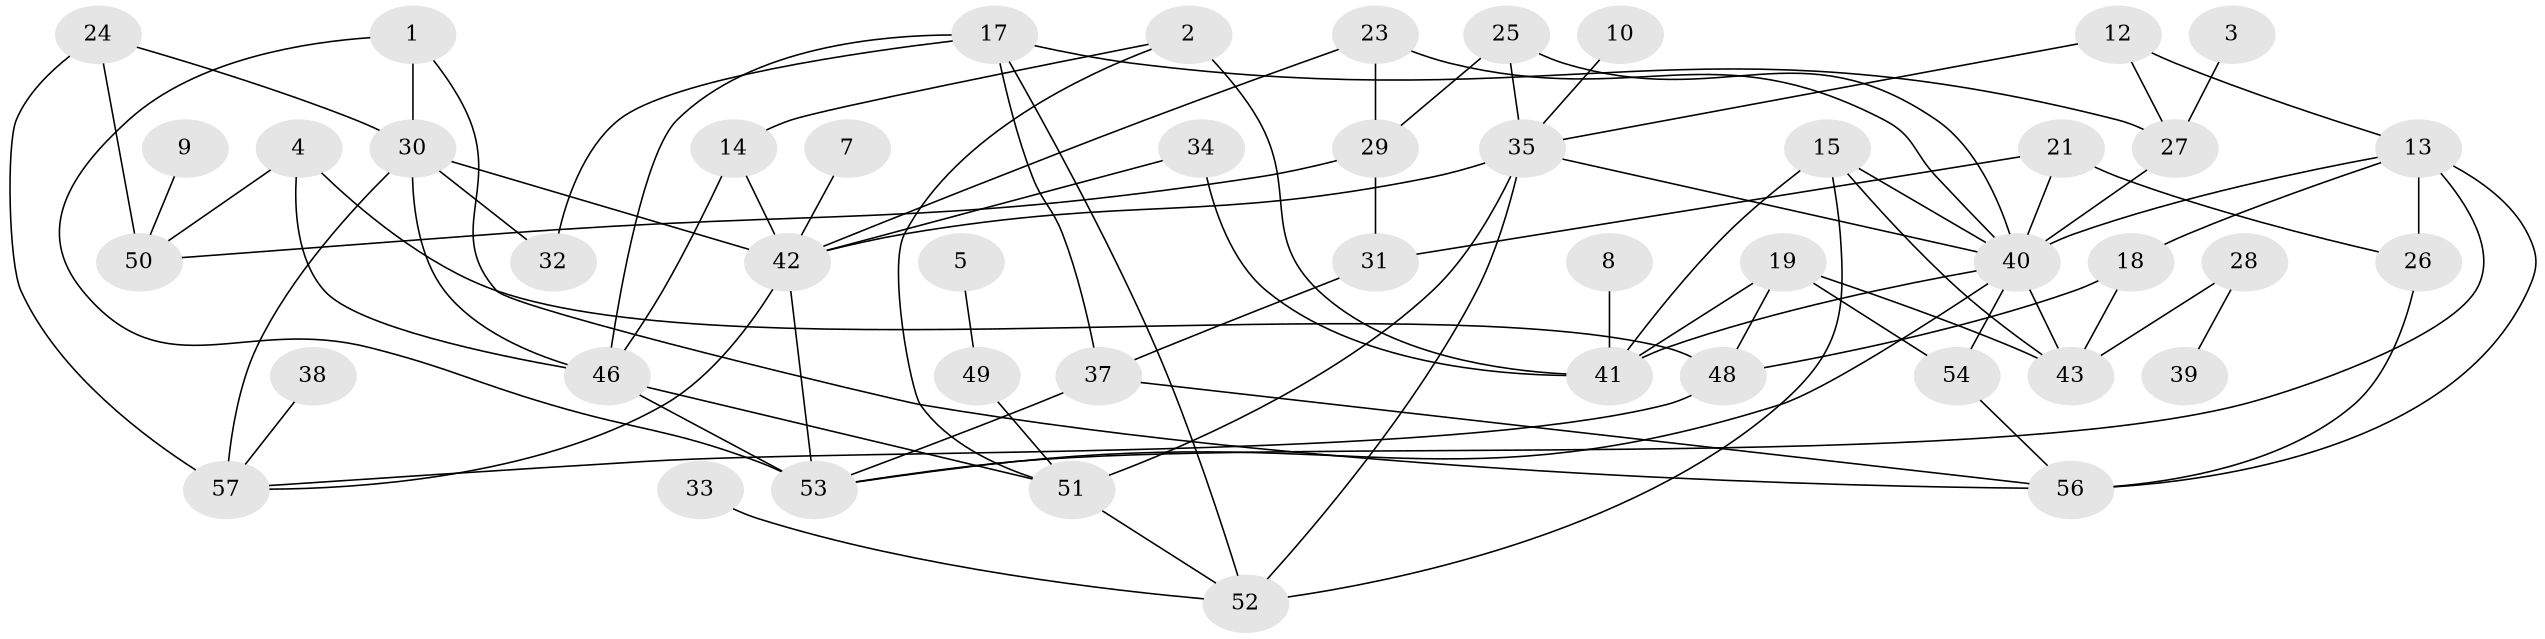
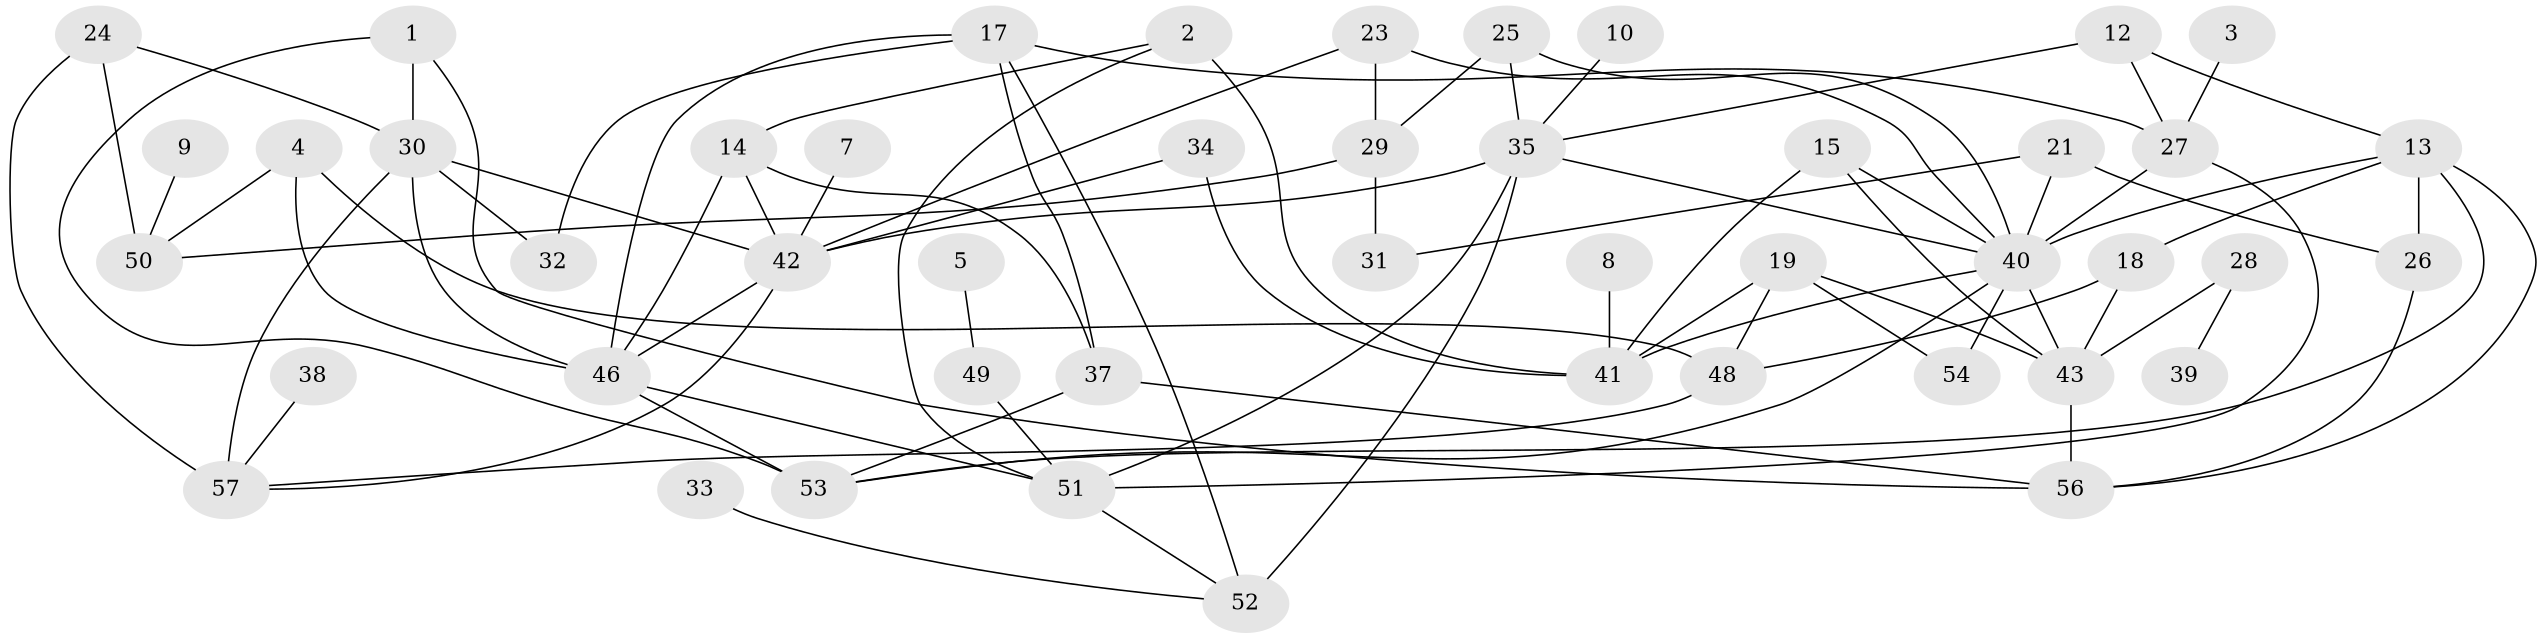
  graph {
    node [color=gray90 style=filled]
    edge [weight=1.0]
    1
    30
    53
    56
    46
    42
    32
    57
    2
    14
    41
    51
    52
    3
    27
    40
    4
    48
    50
    5
    49
    7
    8
    9
    10
    35
    12
    13
    18
    26
    43
    54
    15
    17
    37
    19
    21
    31
    23
    29
    24
    25
    28
    39
    33
    34
    38
    1 -- 30
    1 -- 53
    1 -- 56
    30 -- 46
    30 -- 42 [weight=2.0]
    30 -- 32 [weight=2.0]
    30 -- 57 [weight=3.0]
    46 -- 53 [weight=3.0]
    46 -- 51
-   42 -- 53
+   42 -- 46
    42 -- 57
    2 -- 14
    2 -- 41 [weight=2.0]
    2 -- 51
    14 -- 46
    14 -- 42
    51 -- 52
    3 -- 27
+   27 -- 51
    27 -- 40
    40 -- 53
    40 -- 41
    40 -- 43 [weight=2.0]
    40 -- 54
    4 -- 46
    4 -- 48
    4 -- 50
    48 -- 57
    5 -- 49
    49 -- 51
    7 -- 42
    8 -- 41
    9 -- 50
    10 -- 35
    35 -- 42
    35 -- 51
    35 -- 52
    35 -- 40
    12 -- 27
    12 -- 35
    12 -- 13
    13 -- 53
    13 -- 56 [weight=2.0]
    13 -- 40
    13 -- 18
    13 -- 26
    18 -- 48
    18 -- 43
    26 -- 56
-   54 -- 56
+   43 -- 56
    15 -- 41
-   15 -- 52
    15 -- 40
    15 -- 43
    17 -- 46
    17 -- 32
    17 -- 52
    17 -- 27
    17 -- 37
    37 -- 53
    37 -- 56
    19 -- 41
    19 -- 48
    19 -- 43
    19 -- 54
    21 -- 40
    21 -- 26
    21 -- 31
-   31 -- 37
+   14 -- 37
    23 -- 42
    23 -- 40
    23 -- 29
    29 -- 50
    29 -- 31
    24 -- 30
    24 -- 57
    24 -- 50
    25 -- 40
    25 -- 35
    25 -- 29
    28 -- 43 [weight=2.0]
    28 -- 39
    33 -- 52
    34 -- 42
    34 -- 41
    38 -- 57
  }
